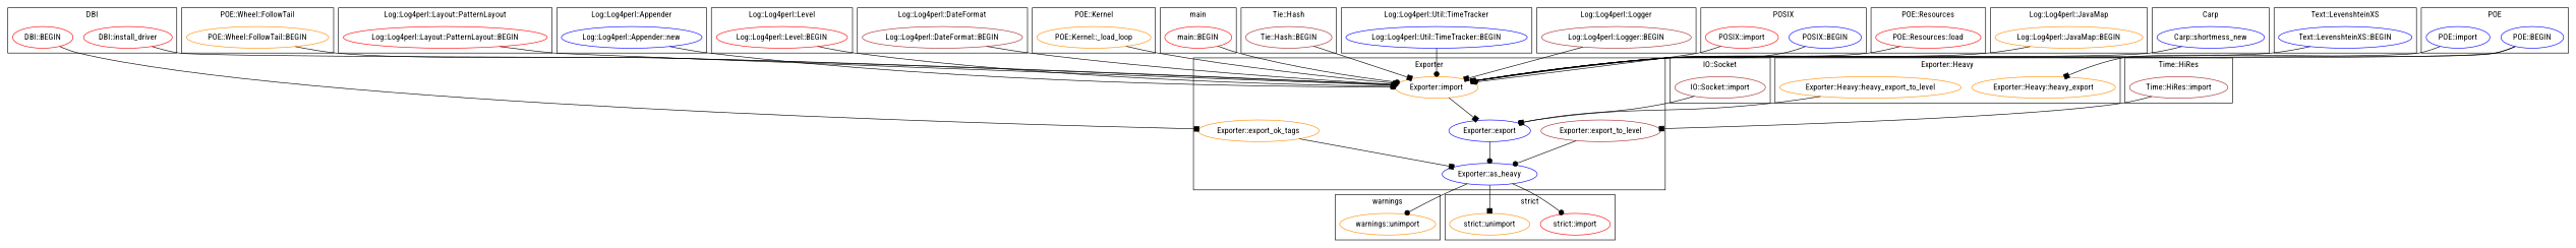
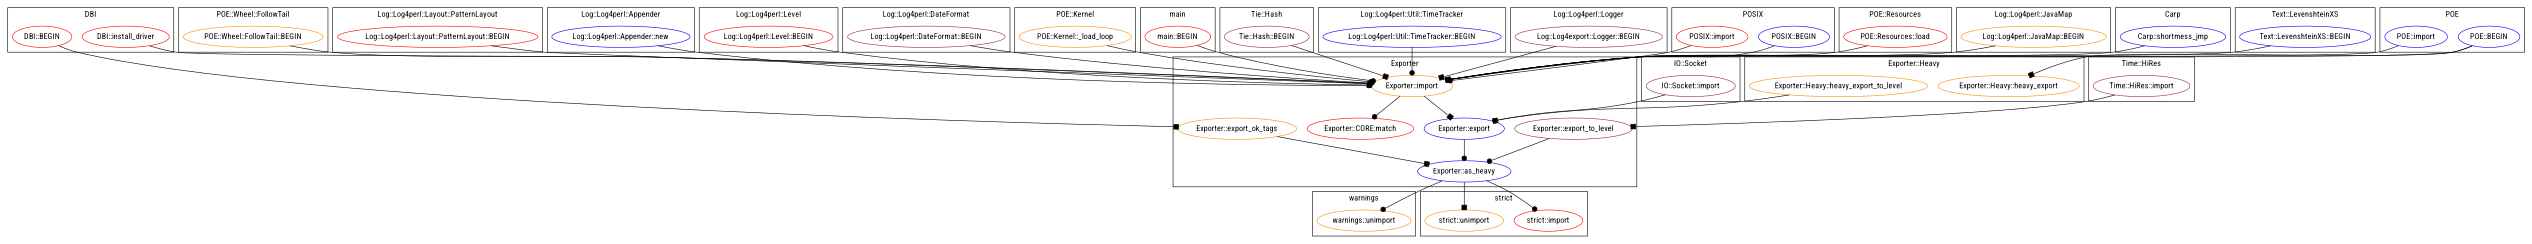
  digraph {
    fontname="Roboto Condensed"
    node [color=darkorange fontname="Roboto Condensed"]
    edge [arrowhead=dot fontname="Roboto Condensed"]
    "POE::Wheel::FollowTail::BEGIN"
    "Log::Log4perl::Layout::PatternLayout::BEGIN" [color=red]
    "Log::Log4perl::Appender::new" [color=blue]
    "Log::Log4perl::Level::BEGIN" [color=red]
    "Log::Log4perl::DateFormat::BEGIN" [color=brown]
    "DBI::install_driver" [color=red]
    "DBI::BEGIN" [color=red]
    "warnings::unimport"
    "POE::Kernel::_load_loop"
    "main::BEGIN" [color=red]
    "Tie::Hash::BEGIN" [color=brown]
    "strict::import" [color=red]
    "strict::unimport"
    "IO::Socket::import" [color=brown]
    "Log::Log4perl::Util::TimeTracker::BEGIN" [color=blue]
    "POE::BEGIN" [color=blue]
    "POE::import" [color=blue]
-   "Log::Log4perl::Logger::BEGIN" [color=brown]
+   "Log::Log4perl::Logger::BEGIN" [color=brown label="Log::Log4export::Logger::BEGIN"]
    "POSIX::BEGIN" [color=blue]
    "POSIX::import" [color=red]
    "POE::Resources::load" [color=red]
    "Exporter::import"
    "Exporter::as_heavy" [color=blue]
    "Exporter::export_to_level" [color=brown]
    "Exporter::export" [color=blue]
    "Exporter::export_ok_tags"
+   "Exporter::CORE:match" [color=red]
    "Log::Log4perl::JavaMap::BEGIN"
    "Exporter::Heavy::heavy_export"
    "Exporter::Heavy::heavy_export_to_level"
    "Time::HiRes::import" [color=brown]
-   "Carp::shortmess_jmp" [color=blue label="Carp::shortmess_new"]
+   "Carp::shortmess_jmp" [color=blue]
    "Text::LevenshteinXS::BEGIN" [color=blue]
    subgraph cluster_1 {
      label="POE::Wheel::FollowTail"
      "POE::Wheel::FollowTail::BEGIN"
    }
    subgraph cluster_2 {
      label="Log::Log4perl::Layout::PatternLayout"
      "Log::Log4perl::Layout::PatternLayout::BEGIN"
    }
    subgraph cluster_3 {
      label="Log::Log4perl::Appender"
      "Log::Log4perl::Appender::new"
    }
    subgraph cluster_4 {
      label="Log::Log4perl::Level"
      "Log::Log4perl::Level::BEGIN"
    }
    subgraph cluster_5 {
      label="Log::Log4perl::DateFormat"
      "Log::Log4perl::DateFormat::BEGIN"
    }
    subgraph cluster_6 {
      label=DBI
      "DBI::install_driver"
      "DBI::BEGIN"
    }
    subgraph cluster_7 {
      label=warnings
      "warnings::unimport"
    }
    subgraph cluster_8 {
      label="POE::Kernel"
      "POE::Kernel::_load_loop"
    }
    subgraph cluster_9 {
      label=main
      "main::BEGIN"
    }
    subgraph cluster_10 {
      label="Tie::Hash"
      "Tie::Hash::BEGIN"
    }
    subgraph cluster_11 {
      label="strict"
      "strict::import"
      "strict::unimport"
    }
    subgraph cluster_12 {
      label="IO::Socket"
      "IO::Socket::import"
    }
    subgraph cluster_13 {
      label="Log::Log4perl::Util::TimeTracker"
      "Log::Log4perl::Util::TimeTracker::BEGIN"
    }
    subgraph cluster_14 {
      label=POE
      "POE::BEGIN"
      "POE::import"
    }
    subgraph cluster_15 {
      label="Log::Log4perl::Logger"
      "Log::Log4perl::Logger::BEGIN"
    }
    subgraph cluster_16 {
      label=POSIX
      "POSIX::BEGIN"
      "POSIX::import"
    }
    subgraph cluster_17 {
      label="POE::Resources"
      "POE::Resources::load"
    }
    subgraph cluster_18 {
      label=Exporter
      "Exporter::import"
      "Exporter::as_heavy"
      "Exporter::export_to_level"
      "Exporter::export"
      "Exporter::export_ok_tags"
+     "Exporter::CORE:match"
    }
    subgraph cluster_19 {
      label="Log::Log4perl::JavaMap"
      "Log::Log4perl::JavaMap::BEGIN"
    }
    subgraph cluster_20 {
      label="Exporter::Heavy"
      "Exporter::Heavy::heavy_export"
      "Exporter::Heavy::heavy_export_to_level"
    }
    subgraph cluster_21 {
      label="Time::HiRes"
      "Time::HiRes::import"
    }
    subgraph cluster_22 {
      label=Carp
      "Carp::shortmess_jmp"
    }
    subgraph cluster_23 {
      label="Text::LevenshteinXS"
      "Text::LevenshteinXS::BEGIN"
    }
    "POE::Wheel::FollowTail::BEGIN" -> "Exporter::import"
    "Log::Log4perl::Layout::PatternLayout::BEGIN" -> "Exporter::import"
    "Log::Log4perl::Appender::new" -> "Exporter::import"
    "Log::Log4perl::Level::BEGIN" -> "Exporter::import" [arrowhead=box]
    "Log::Log4perl::DateFormat::BEGIN" -> "Exporter::import"
    "DBI::install_driver" -> "Exporter::import" [arrowhead=box]
    "DBI::BEGIN" -> "Exporter::export_ok_tags" [arrowhead=box]
    "POE::Kernel::_load_loop" -> "Exporter::import" [arrowhead=box]
    "main::BEGIN" -> "Exporter::import"
    "Tie::Hash::BEGIN" -> "Exporter::import" [arrowhead=box]
    "IO::Socket::import" -> "Exporter::export" [arrowhead=box]
    "Log::Log4perl::Util::TimeTracker::BEGIN" -> "Exporter::import"
    "POE::BEGIN" -> "Exporter::import" [arrowhead=box]
    "POE::BEGIN" -> "Exporter::Heavy::heavy_export" [arrowhead=box]
    "POE::import" -> "Exporter::import"
    "Log::Log4perl::Logger::BEGIN" -> "Exporter::import" [arrowhead=box]
    "POSIX::BEGIN" -> "Exporter::import"
    "POSIX::import" -> "Exporter::import"
    "POE::Resources::load" -> "Exporter::import" [arrowhead=box]
    "Exporter::import" -> "Exporter::export" [arrowhead=box]
+   "Exporter::import" -> "Exporter::CORE:match"
    "Exporter::as_heavy" -> "warnings::unimport"
    "Exporter::as_heavy" -> "strict::import"
    "Exporter::as_heavy" -> "strict::unimport" [arrowhead=box]
    "Exporter::export_to_level" -> "Exporter::as_heavy"
    "Exporter::export" -> "Exporter::as_heavy"
    "Exporter::export_ok_tags" -> "Exporter::as_heavy" [arrowhead=box]
    "Log::Log4perl::JavaMap::BEGIN" -> "Exporter::import" [arrowhead=box]
    "Exporter::Heavy::heavy_export_to_level" -> "Exporter::export"
    "Time::HiRes::import" -> "Exporter::export_to_level" [arrowhead=box]
    "Carp::shortmess_jmp" -> "Exporter::import"
    "Text::LevenshteinXS::BEGIN" -> "Exporter::import"
  }
